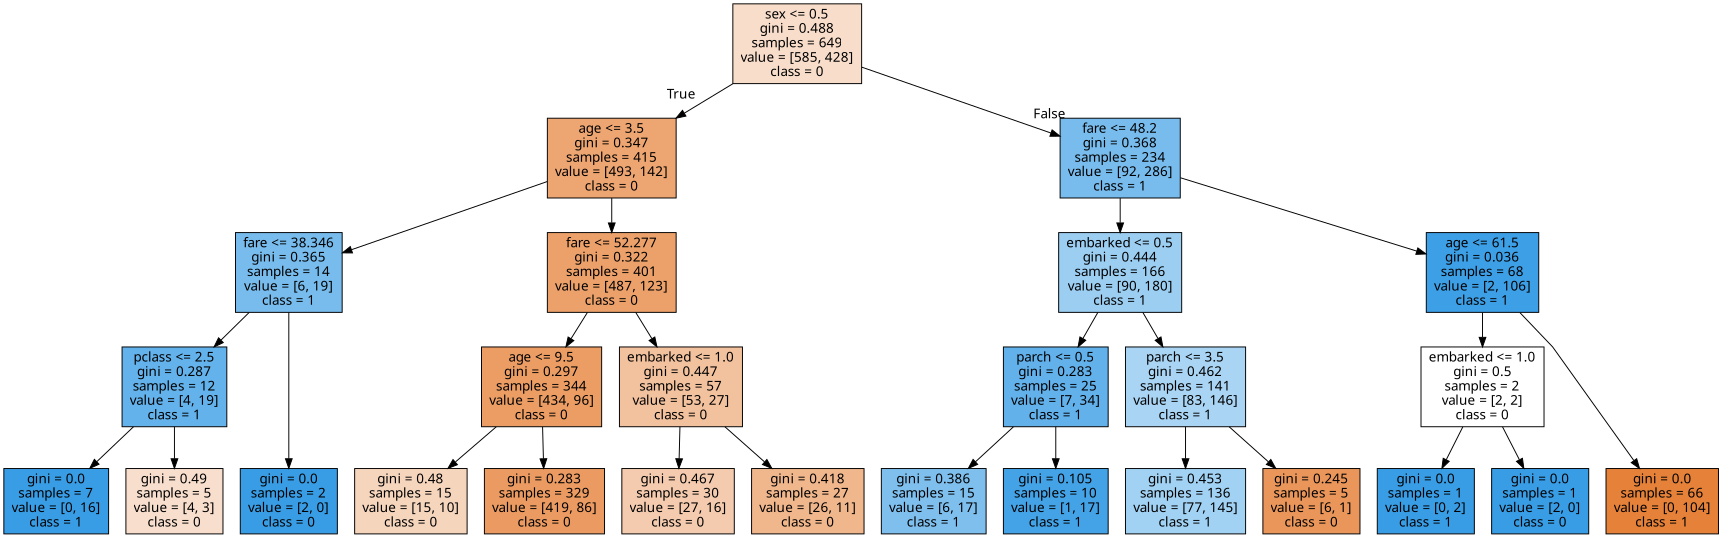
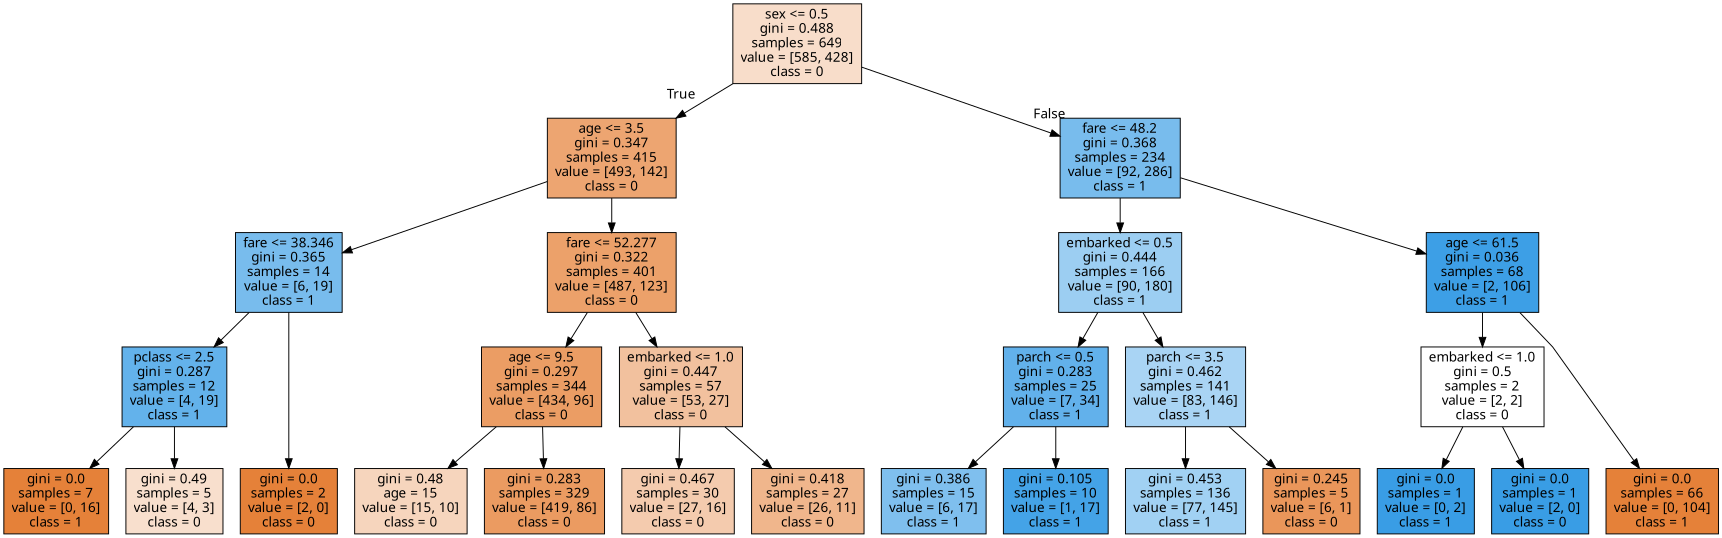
  digraph {
    fontname="Noto Sans"
    ranksep=equally
    splines=polyline
    node [color=black fillcolor="#399de5ff" fontname="Noto Sans" shape=box style=filled]
    edge [fontname="Noto Sans"]
    n1 [fillcolor="#e5813944" label="sex <= 0.5\ngini = 0.488\nsamples = 649\nvalue = [585, 428]\nclass = 0"]
    n2 [fillcolor="#e58139b6" label="age <= 3.5\ngini = 0.347\nsamples = 415\nvalue = [493, 142]\nclass = 0"]
    n3 [fillcolor="#399de5ad" label="fare <= 48.2\ngini = 0.368\nsamples = 234\nvalue = [92, 286]\nclass = 1"]
    n4 [fillcolor="#399de5ae" label="fare <= 38.346\ngini = 0.365\nsamples = 14\nvalue = [6, 19]\nclass = 1"]
    n5 [fillcolor="#e58139bf" label="fare <= 52.277\ngini = 0.322\nsamples = 401\nvalue = [487, 123]\nclass = 0"]
    n6 [fillcolor="#399de57f" label="embarked <= 0.5\ngini = 0.444\nsamples = 166\nvalue = [90, 180]\nclass = 1"]
    n7 [fillcolor="#399de5fa" label="age <= 61.5\ngini = 0.036\nsamples = 68\nvalue = [2, 106]\nclass = 1"]
    n8 [fillcolor="#399de5c9" label="pclass <= 2.5\ngini = 0.287\nsamples = 12\nvalue = [4, 19]\nclass = 1"]
    n9 [fillcolor="#e58139c7" label="age <= 9.5\ngini = 0.297\nsamples = 344\nvalue = [434, 96]\nclass = 0"]
    n10 [fillcolor="#e581397d" label="embarked <= 1.0\ngini = 0.447\nsamples = 57\nvalue = [53, 27]\nclass = 0"]
    n11 [fillcolor="#399de5ca" label="parch <= 0.5\ngini = 0.283\nsamples = 25\nvalue = [7, 34]\nclass = 1"]
    n12 [fillcolor="#399de56e" label="parch <= 3.5\ngini = 0.462\nsamples = 141\nvalue = [83, 146]\nclass = 1"]
    n13 [fillcolor="#e5813900" label="embarked <= 1.0\ngini = 0.5\nsamples = 2\nvalue = [2, 2]\nclass = 0"]
-   n14 [label="gini = 0.0\nsamples = 7\nvalue = [0, 16]\nclass = 1"]
+   n14 [fillcolor="#e58139ff" label="gini = 0.0\nsamples = 7\nvalue = [0, 16]\nclass = 1"]
    n15 [fillcolor="#e5813940" label="gini = 0.49\nsamples = 5\nvalue = [4, 3]\nclass = 0"]
-   n16 [label="gini = 0.0\nsamples = 2\nvalue = [2, 0]\nclass = 0"]
-   n17 [fillcolor="#e5813955" label="gini = 0.48\nsamples = 15\nvalue = [15, 10]\nclass = 0"]
+   n16 [fillcolor="#e58139ff" label="gini = 0.0\nsamples = 2\nvalue = [2, 0]\nclass = 0"]
+   n17 [fillcolor="#e5813955" label="gini = 0.48\nage = 15\nvalue = [15, 10]\nclass = 0"]
    n18 [fillcolor="#e58139cb" label="gini = 0.283\nsamples = 329\nvalue = [419, 86]\nclass = 0"]
    n19 [fillcolor="#e5813968" label="gini = 0.467\nsamples = 30\nvalue = [27, 16]\nclass = 0"]
    n20 [fillcolor="#e5813993" label="gini = 0.418\nsamples = 27\nvalue = [26, 11]\nclass = 0"]
    n21 [fillcolor="#399de5a5" label="gini = 0.386\nsamples = 15\nvalue = [6, 17]\nclass = 1"]
    n22 [fillcolor="#399de5f0" label="gini = 0.105\nsamples = 10\nvalue = [1, 17]\nclass = 1"]
    n23 [fillcolor="#399de578" label="gini = 0.453\nsamples = 136\nvalue = [77, 145]\nclass = 1"]
    n24 [fillcolor="#e58139d4" label="gini = 0.245\nsamples = 5\nvalue = [6, 1]\nclass = 0"]
    n25 [fillcolor="#e58139ff" label="gini = 0.0\nsamples = 66\nvalue = [0, 104]\nclass = 1"]
    n26 [label="gini = 0.0\nsamples = 1\nvalue = [0, 2]\nclass = 1"]
    n27 [label="gini = 0.0\nsamples = 1\nvalue = [2, 0]\nclass = 0"]
    subgraph sub_1 {
      rank=same
      n1
    }
    subgraph sub_2 {
      rank=same
      n2
      n3
    }
    subgraph sub_3 {
      rank=same
      n4
      n5
      n6
      n7
    }
    subgraph sub_4 {
      rank=same
      n8
      n9
      n10
      n11
      n12
      n13
    }
    subgraph sub_5 {
      rank=same
      n14
      n15
      n16
      n17
      n18
      n19
      n20
      n21
      n22
      n23
      n24
      n25
      n26
      n27
    }
    n1 -> n2 [headlabel=True labelangle=45 labeldistance=2.5]
    n1 -> n3 [headlabel=False labelangle=-45 labeldistance=2.5]
    n2 -> n4
    n2 -> n5
    n3 -> n6
    n3 -> n7
    n4 -> n8
    n4 -> n16
    n5 -> n9
    n5 -> n10
    n6 -> n11
    n6 -> n12
    n7 -> n13
    n7 -> n25
    n8 -> n14
    n8 -> n15
    n9 -> n17
    n9 -> n18
    n10 -> n19
    n10 -> n20
    n11 -> n21
    n11 -> n22
    n12 -> n23
    n12 -> n24
    n13 -> n26
    n13 -> n27
  }
